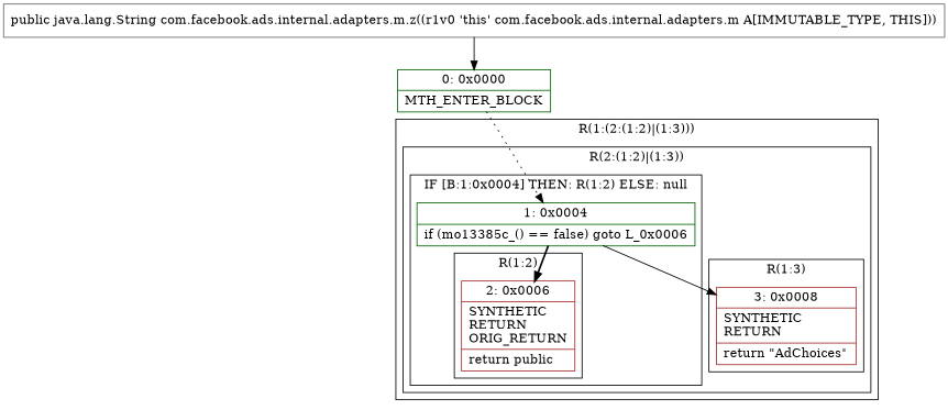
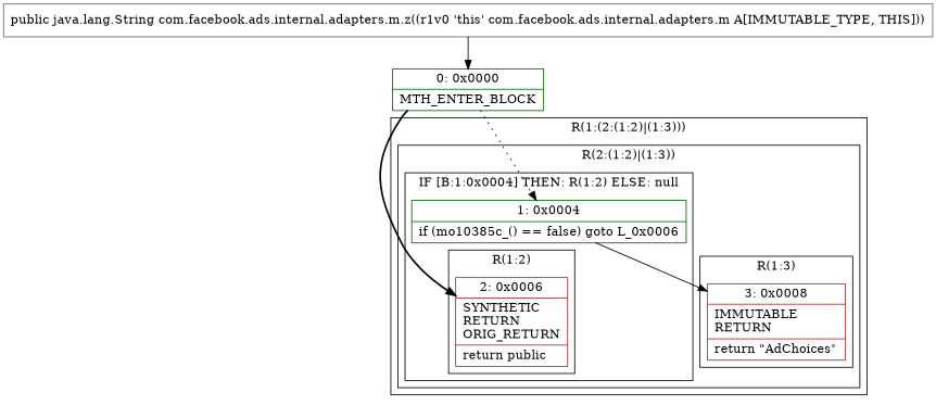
  digraph {
    node [color=brown shape=record]
    edge [style=solid]
    n1 [label="{2\:\ 0x0006|SYNTHETIC\lRETURN\lORIG_RETURN\l|return public\l}"]
-   n2 [color=darkgreen label="{1\:\ 0x0004|if (mo13385c_() == false) goto L_0x0006\l}"]
-   n3 [label="{3\:\ 0x0008|SYNTHETIC\lRETURN\l|return \"AdChoices\"\l}"]
+   n2 [color=darkgreen label="{1\:\ 0x0004|if (mo10385c_() == false) goto L_0x0006\l}"]
+   n3 [label="{3\:\ 0x0008|IMMUTABLE\lRETURN\l|return \"AdChoices\"\l}"]
    n4 [color=darkgreen label="{0\:\ 0x0000|MTH_ENTER_BLOCK\l}"]
    n5 [color=gray40 label="{public java.lang.String com.facebook.ads.internal.adapters.m.z((r1v0 'this' com.facebook.ads.internal.adapters.m A[IMMUTABLE_TYPE, THIS])) }"]
    subgraph cluster_1 {
      label="R(1:(2:(1:2)|(1:3)))"
      subgraph cluster_2 {
        label="R(2:(1:2)|(1:3))"
        subgraph cluster_3 {
          label="IF [B:1:0x0004] THEN: R(1:2) ELSE: null"
          n2
          subgraph cluster_4 {
            label="R(1:2)"
            n1
          }
        }
        subgraph cluster_5 {
          label="R(1:3)"
          n3
        }
      }
    }
-   n2 -> n1 [style=bold]
+   n4 -> n1 [style=bold]
    n2 -> n3
    n4 -> n2 [style=dotted]
    n5 -> n4
  }
